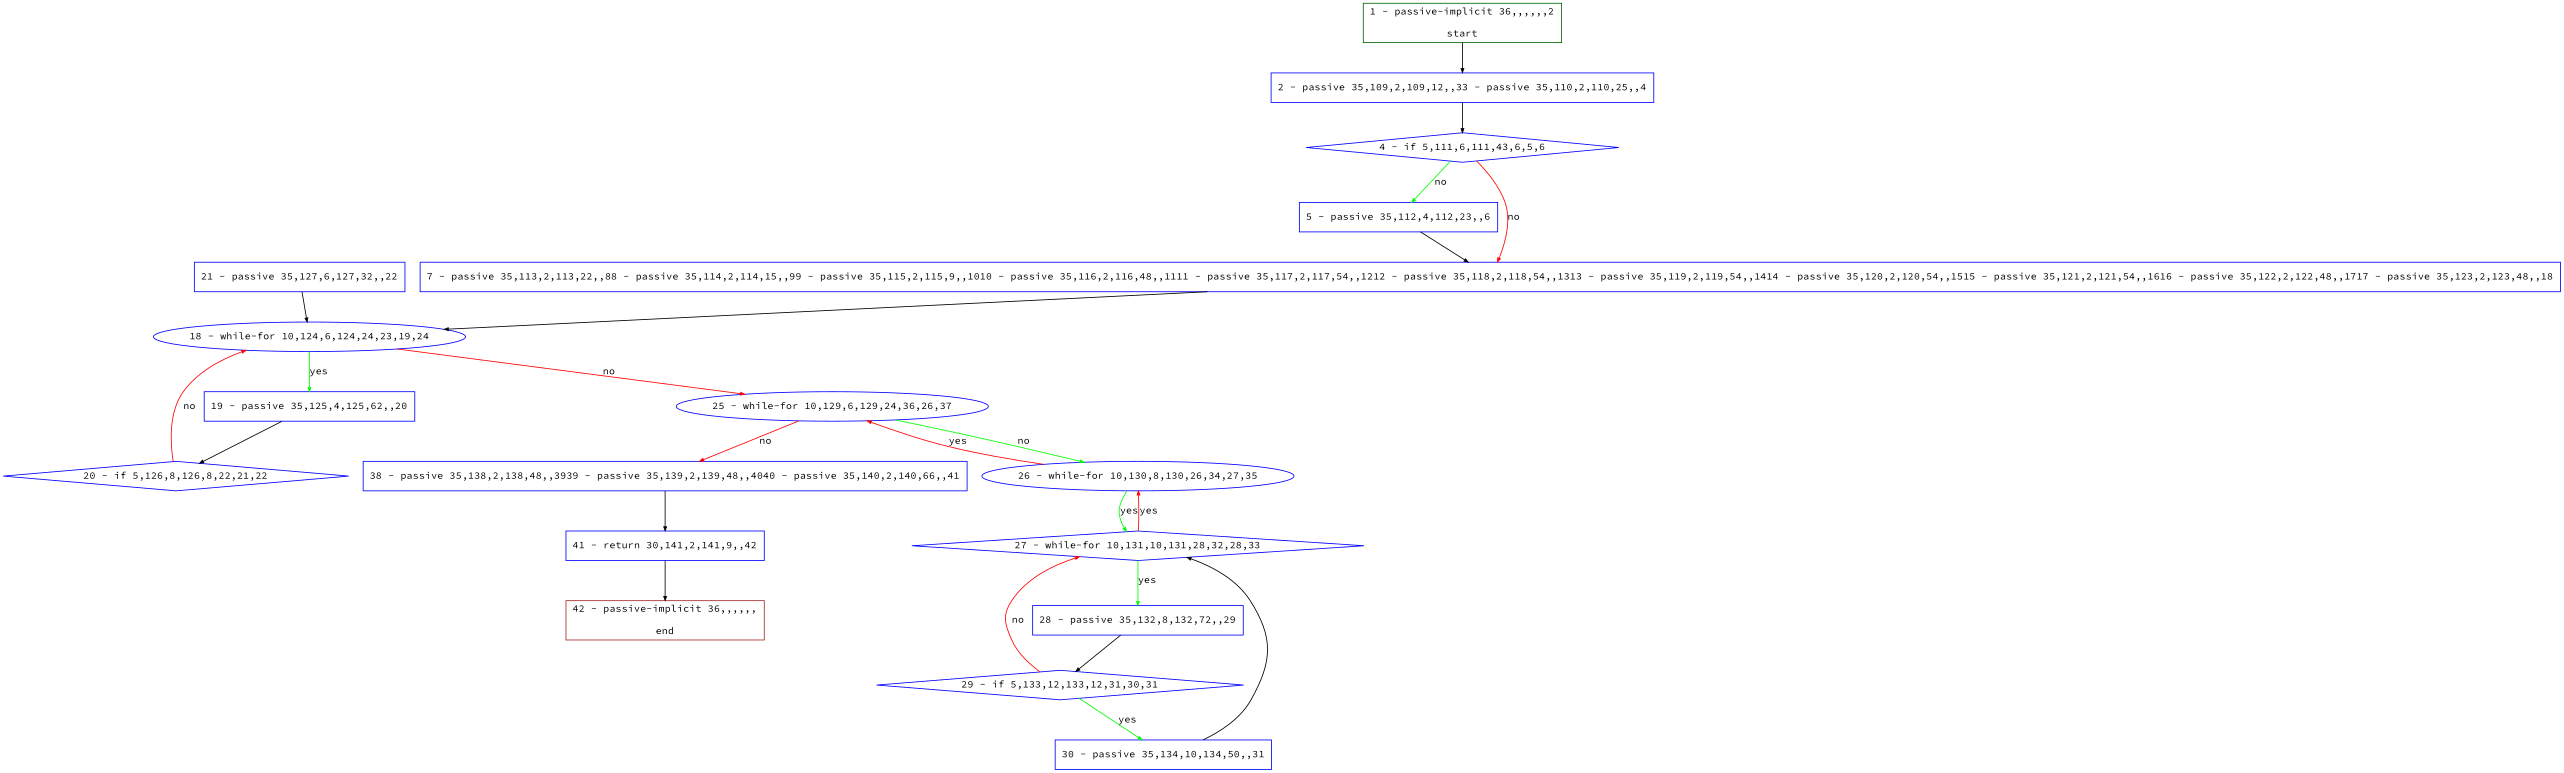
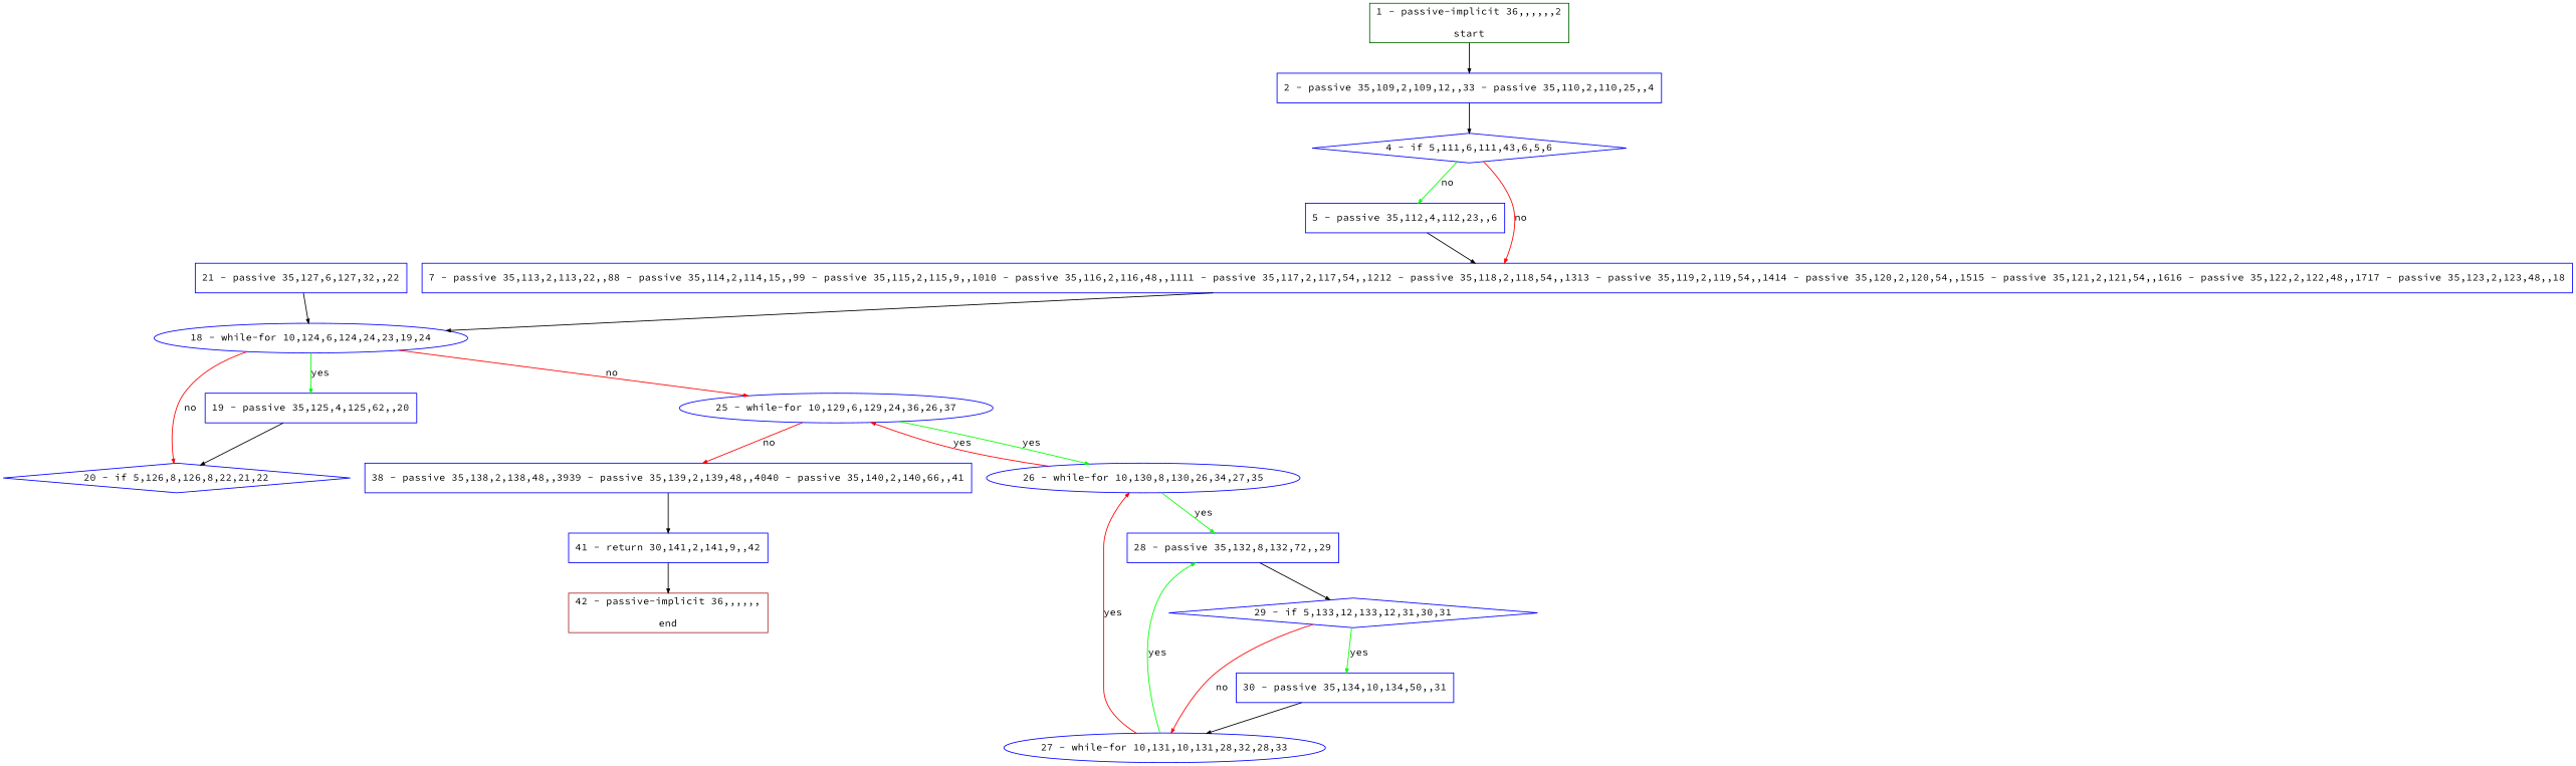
  digraph {
    bgcolor=white
    compound=true
    fillcolor="#FFFFCC"
    fontname="Source Code Pro"
    fontsize=12
    pack=true
    packmode=clust
    style="rounded,filled"
    node [color="#0000ff" compound=true fillcolor="#ffffff" fixedsize=false fontname="Source Code Pro" fontsize=12 node_initialized=no shape=box style=filled]
    edge [arrowhead=normal arrowsize=0.5 arrowtail=none color="#000000" compound=true dir=forward fontcolor=black fontname="Source Code Pro" fontsize=12]
    n1 [label="2 - passive 35,109,2,109,12,,33 - passive 35,110,2,110,25,,4"]
    n2 [label="4 - if 5,111,6,111,43,6,5,6" shape=diamond]
    n3 [label="5 - passive 35,112,4,112,23,,6"]
    n4 [label="7 - passive 35,113,2,113,22,,88 - passive 35,114,2,114,15,,99 - passive 35,115,2,115,9,,1010 - passive 35,116,2,116,48,,1111 - passive 35,117,2,117,54,,1212 - passive 35,118,2,118,54,,1313 - passive 35,119,2,119,54,,1414 - passive 35,120,2,120,54,,1515 - passive 35,121,2,121,54,,1616 - passive 35,122,2,122,48,,1717 - passive 35,123,2,123,48,,18"]
    n5 [color="#006400" label="1 - passive-implicit 36,,,,,,2\n\nstart"]
    n6 [label="18 - while-for 10,124,6,124,24,23,19,24" shape=oval]
    n7 [label="19 - passive 35,125,4,125,62,,20"]
    n8 [label="25 - while-for 10,129,6,129,24,36,26,37" shape=oval]
    n9 [label="20 - if 5,126,8,126,8,22,21,22" shape=diamond]
    n10 [label="26 - while-for 10,130,8,130,26,34,27,35" shape=oval]
    n11 [label="38 - passive 35,138,2,138,48,,3939 - passive 35,139,2,139,48,,4040 - passive 35,140,2,140,66,,41"]
-   n12 [label="27 - while-for 10,131,10,131,28,32,28,33" shape=diamond]
+   n12 [label="27 - while-for 10,131,10,131,28,32,28,33" shape=oval]
    n13 [label="41 - return 30,141,2,141,9,,42"]
    n14 [label="21 - passive 35,127,6,127,32,,22"]
    n15 [label="28 - passive 35,132,8,132,72,,29"]
    n16 [color="#a52a2a" label="42 - passive-implicit 36,,,,,,\n\nend"]
    n17 [label="29 - if 5,133,12,133,12,31,30,31" shape=diamond]
    n18 [label="30 - passive 35,134,10,134,50,,31"]
    n1 -> n2
    n2 -> n3 [color="#00ff00" label=no]
    n2 -> n4 [color="#ff0000" label=no]
    n3 -> n4
    n4 -> n6
    n5 -> n1
    n6 -> n7 [color="#00ff00" label=yes]
    n6 -> n8 [color="#ff0000" label=no]
    n7 -> n9
-   n8 -> n10 [color="#00ff00" label=no]
+   n8 -> n10 [color="#00ff00" label=yes]
    n8 -> n11 [color="#ff0000" label=no]
-   n9 -> n6 [color="#ff0000" label=no]
+   n6 -> n9 [color="#ff0000" label=no]
    n10 -> n8 [color="#ff0000" label=yes]
-   n10 -> n12 [color="#00ff00" label=yes]
+   n10 -> n15 [color="#00ff00" label=yes]
    n11 -> n13
    n12 -> n10 [color="#ff0000" label=yes]
    n12 -> n15 [color="#00ff00" label=yes]
    n13 -> n16
    n14 -> n6
    n15 -> n17
    n17 -> n12 [color="#ff0000" label=no]
    n17 -> n18 [color="#00ff00" label=yes]
    n18 -> n12
  }
